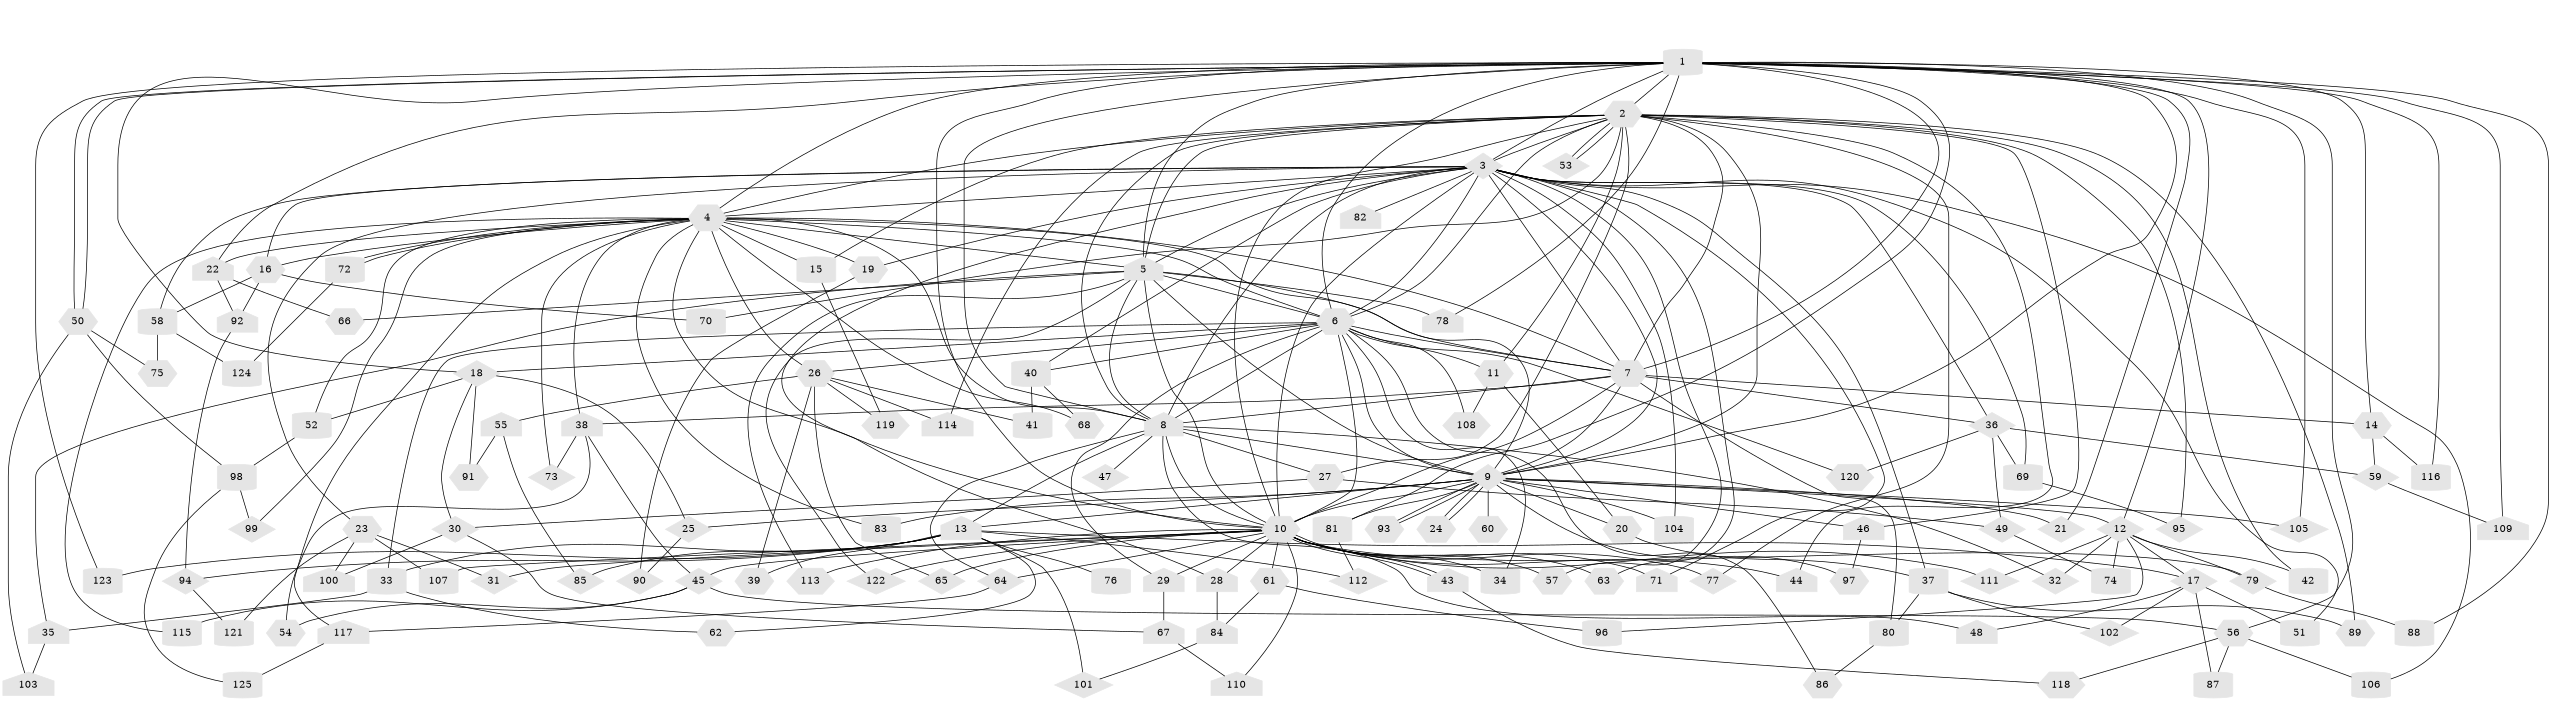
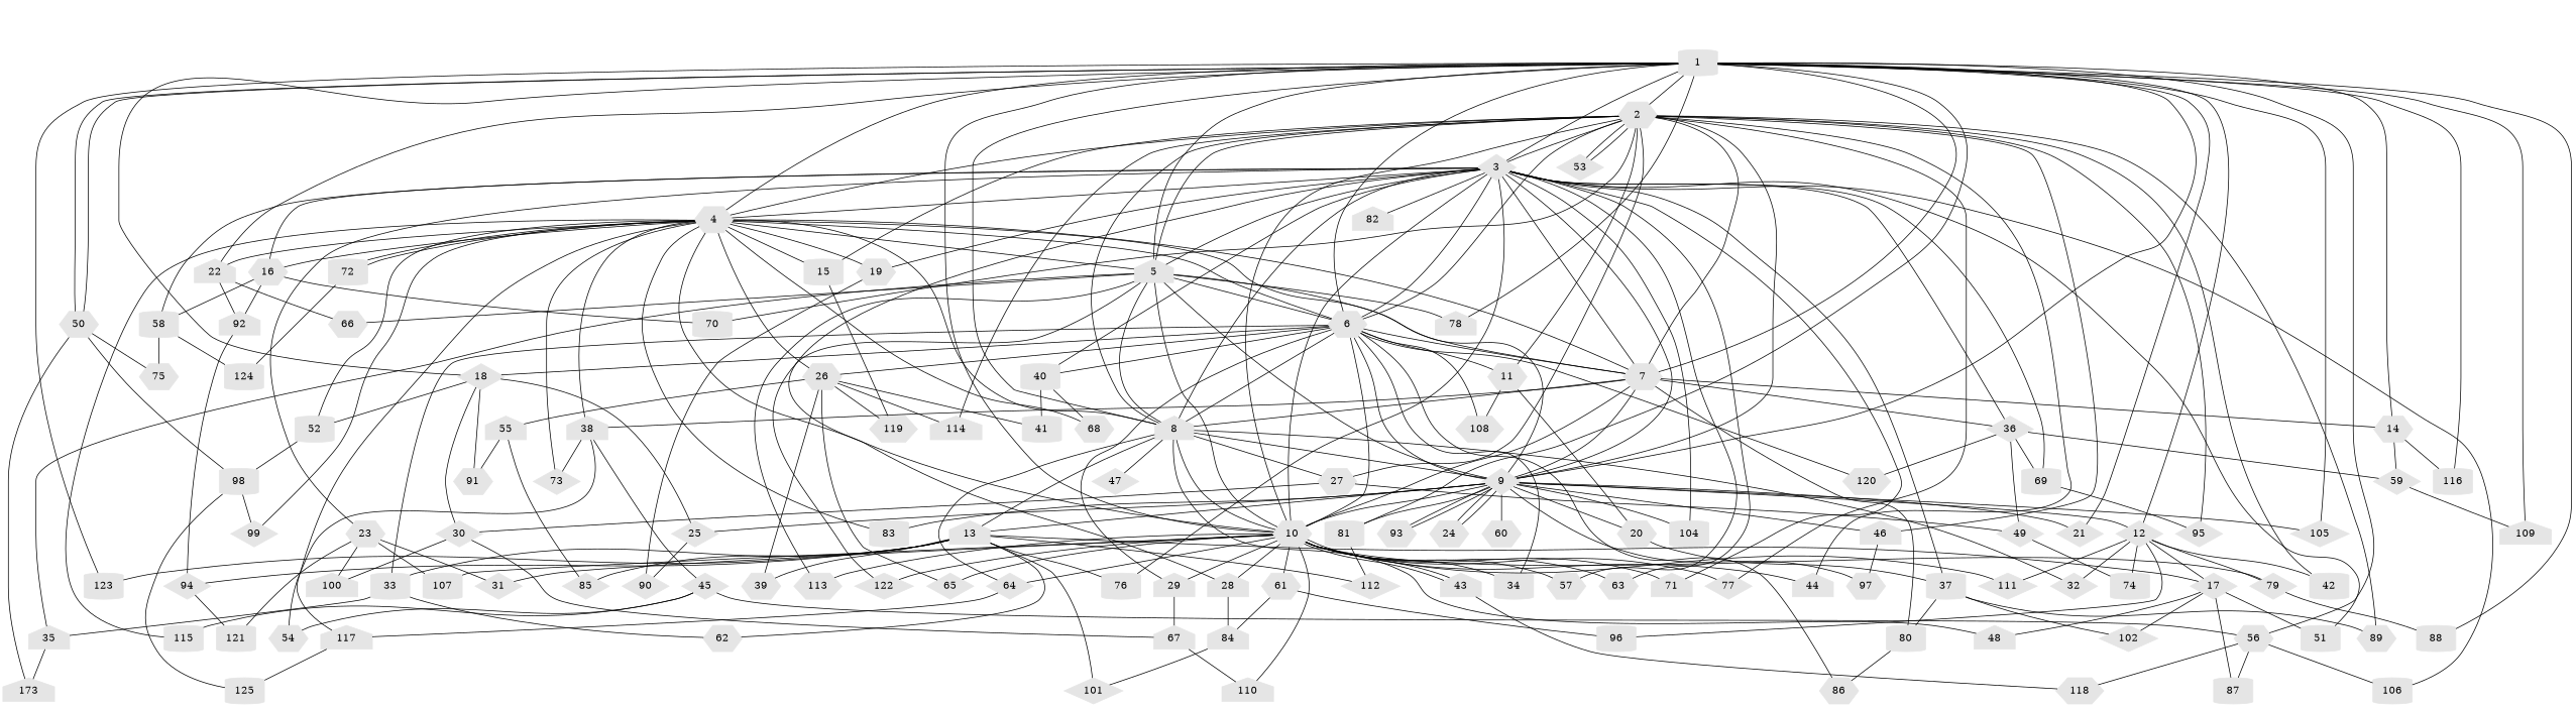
  graph {
    node [color=gray90 shape=hexagon style=filled]
    1 [shape=cylinder]
    2
    3 [shape=diamond]
    4
    5 [shape=house]
    6
    7
    8 [shape=house]
    9 [shape=diamond]
    10
    12 [shape=diamond]
    14
    18 [shape=diamond]
    21 [shape=diamond]
    22 [shape=house]
    50
    56
    78 [shape=house]
    81 [shape=cylinder]
    88 [shape=cylinder]
    105 [shape=diamond]
    109 [shape=house]
    116 [shape=cylinder]
    123 [shape=cylinder]
    11
    15 [shape=cylinder]
    27
    42 [shape=cylinder]
    44 [shape=house]
    46 [shape=house]
    53 [shape=diamond]
    70 [shape=cylinder]
    77 [shape=diamond]
    89
    95 [shape=diamond]
    114 [shape=house]
    16
    19
    23
    28 [shape=house]
    36 [shape=diamond]
    37 [shape=cylinder]
    40 [shape=cylinder]
    51 [shape=cylinder]
    57
    58 [shape=cylinder]
    63
    69 [shape=cylinder]
    71 [shape=house]
    76 [shape=cylinder]
    82 [shape=house]
    104 [shape=cylinder]
    106 [shape=cylinder]
    26
    38 [shape=house]
    52 [shape=cylinder]
    68
    72 [shape=cylinder]
    73 [shape=diamond]
    83 [shape=cylinder]
    99 [shape=diamond]
    115 [shape=cylinder]
    117 [shape=house]
    35 [shape=house]
    66
    113
    122 [shape=diamond]
    29 [shape=house]
    33 [shape=cylinder]
    34 [shape=cylinder]
    86
    108
    120
    80 [shape=cylinder]
    47 [shape=diamond]
    13 [shape=house]
    32 [shape=diamond]
    48 [shape=house]
    64 [shape=diamond]
    20
    24
    25 [shape=diamond]
    60
    93
    97
    61
    31 [shape=diamond]
    43 [shape=house]
    45 [shape=diamond]
    65 [shape=diamond]
    79 [shape=diamond]
    107 [shape=cylinder]
    110 [shape=house]
    111 [shape=diamond]
    17 [shape=diamond]
    74 [shape=cylinder]
    96 [shape=cylinder]
    59 [shape=diamond]
    30 [shape=diamond]
    91
    92 [shape=house]
-   103 [shape=house]
+   103 [shape=house label=173]
    75
    98 [shape=cylinder]
    87 [shape=cylinder]
    118
    112 [shape=diamond]
    119
    49 [shape=diamond]
    90 [shape=diamond]
    100 [shape=house]
    121 [shape=cylinder]
    84 [shape=house]
    102 [shape=diamond]
    41 [shape=cylinder]
    124 [shape=cylinder]
    39
    55 [shape=house]
    54
    125 [shape=cylinder]
    67 [shape=house]
    62
    85 [shape=diamond]
    94 [shape=diamond]
    101 [shape=diamond]
    1 -- 2
    1 -- 3
    1 -- 4
    1 -- 5
    1 -- 6
    1 -- 7
    1 -- 8
    1 -- 9
    1 -- 10
    1 -- 12
    1 -- 14
    1 -- 18
    1 -- 21
    1 -- 22
    1 -- 50
    1 -- 50
    1 -- 56
    1 -- 78
    1 -- 81
    1 -- 88
    1 -- 105
    1 -- 109
    1 -- 116
    1 -- 123
    2 -- 3
    2 -- 4
    2 -- 5
    2 -- 6
    2 -- 7
    2 -- 8
    2 -- 9
    2 -- 10
    2 -- 11
    2 -- 15
    2 -- 27
    2 -- 42
    2 -- 44
    2 -- 46
    2 -- 53
    2 -- 53
    2 -- 70
    2 -- 77
    2 -- 89
    2 -- 95
    2 -- 114
    3 -- 4
    3 -- 5
    3 -- 6
    3 -- 7
    3 -- 8
    3 -- 9
    3 -- 10
    3 -- 16
    3 -- 19
    3 -- 23
    3 -- 28
    3 -- 36
    3 -- 37
    3 -- 40
    3 -- 51
    3 -- 57
    3 -- 58
    3 -- 63
    3 -- 69
    3 -- 71
+   3 -- 76
    3 -- 82
    3 -- 104
    3 -- 106
    4 -- 5
    4 -- 6
    4 -- 7
    4 -- 8
    4 -- 9
    4 -- 10
    4 -- 22
    4 -- 15
    4 -- 16
    4 -- 19
    4 -- 26
    4 -- 38
    4 -- 52
    4 -- 68
    4 -- 72
    4 -- 72
    4 -- 73
    4 -- 83
    4 -- 99
    4 -- 115
    4 -- 117
    5 -- 6
    5 -- 7
    5 -- 8
    5 -- 9
    5 -- 10
    5 -- 78
    5 -- 35
    5 -- 66
    5 -- 113
    5 -- 122
    6 -- 7
    6 -- 8
    6 -- 9
    6 -- 10
    6 -- 18
    6 -- 11
    6 -- 40
    6 -- 26
    6 -- 29
    6 -- 33
    6 -- 34
    6 -- 86
    6 -- 108
    6 -- 120
    7 -- 8
    7 -- 9
    7 -- 10
    7 -- 14
    7 -- 36
    7 -- 38
    7 -- 80
    8 -- 9
    8 -- 10
    8 -- 27
    8 -- 47
    8 -- 13
    8 -- 32
    8 -- 48
    8 -- 64
    9 -- 10
    9 -- 12
    9 -- 21
    9 -- 81
    9 -- 105
    9 -- 46
    9 -- 104
    9 -- 83
    9 -- 13
    9 -- 20
    9 -- 24
    9 -- 24
    9 -- 25
    9 -- 60
    9 -- 93
    9 -- 93
    9 -- 97
    10 -- 44
    10 -- 77
    10 -- 28
    10 -- 57
    10 -- 63
    10 -- 71
    10 -- 113
    10 -- 122
    10 -- 29
    10 -- 34
    10 -- 64
    10 -- 61
    10 -- 31
    10 -- 43
    10 -- 43
-   10 -- 45
    10 -- 65
    10 -- 79
    10 -- 107
    10 -- 110
    10 -- 111
    12 -- 42
    12 -- 32
    12 -- 79
    12 -- 111
    12 -- 17
    12 -- 74
    12 -- 96
    14 -- 116
    14 -- 59
    18 -- 52
    18 -- 25
    18 -- 30
    18 -- 91
    22 -- 66
    22 -- 92
    50 -- 103
    50 -- 75
    50 -- 98
    56 -- 106
    56 -- 87
    56 -- 118
    81 -- 112
    11 -- 108
    11 -- 20
    15 -- 119
    27 -- 30
    27 -- 49
    46 -- 97
    16 -- 70
    16 -- 58
    16 -- 92
    19 -- 90
    23 -- 31
    23 -- 107
    23 -- 100
    23 -- 121
    28 -- 84
    36 -- 69
    36 -- 120
    36 -- 59
    36 -- 49
    37 -- 89
    37 -- 80
    37 -- 102
    40 -- 68
    40 -- 41
    58 -- 75
    58 -- 124
    69 -- 95
    26 -- 114
    26 -- 65
    26 -- 119
    26 -- 41
    26 -- 39
    26 -- 55
    38 -- 73
    38 -- 45
    38 -- 54
    52 -- 98
    72 -- 124
    117 -- 125
    35 -- 103
    29 -- 67
    33 -- 35
    33 -- 62
    80 -- 86
    13 -- 123
    13 -- 76
    13 -- 33
    13 -- 17
    13 -- 112
    13 -- 39
    13 -- 62
    13 -- 85
    13 -- 94
    13 -- 101
    64 -- 117
    20 -- 37
    25 -- 90
    61 -- 96
    61 -- 84
    43 -- 118
    45 -- 56
    45 -- 115
    45 -- 54
    79 -- 88
    17 -- 51
    17 -- 48
    17 -- 87
    17 -- 102
    59 -- 109
    30 -- 100
    30 -- 67
    92 -- 94
    98 -- 99
    98 -- 125
    49 -- 74
    84 -- 101
    55 -- 91
    55 -- 85
    67 -- 110
    94 -- 121
  }
